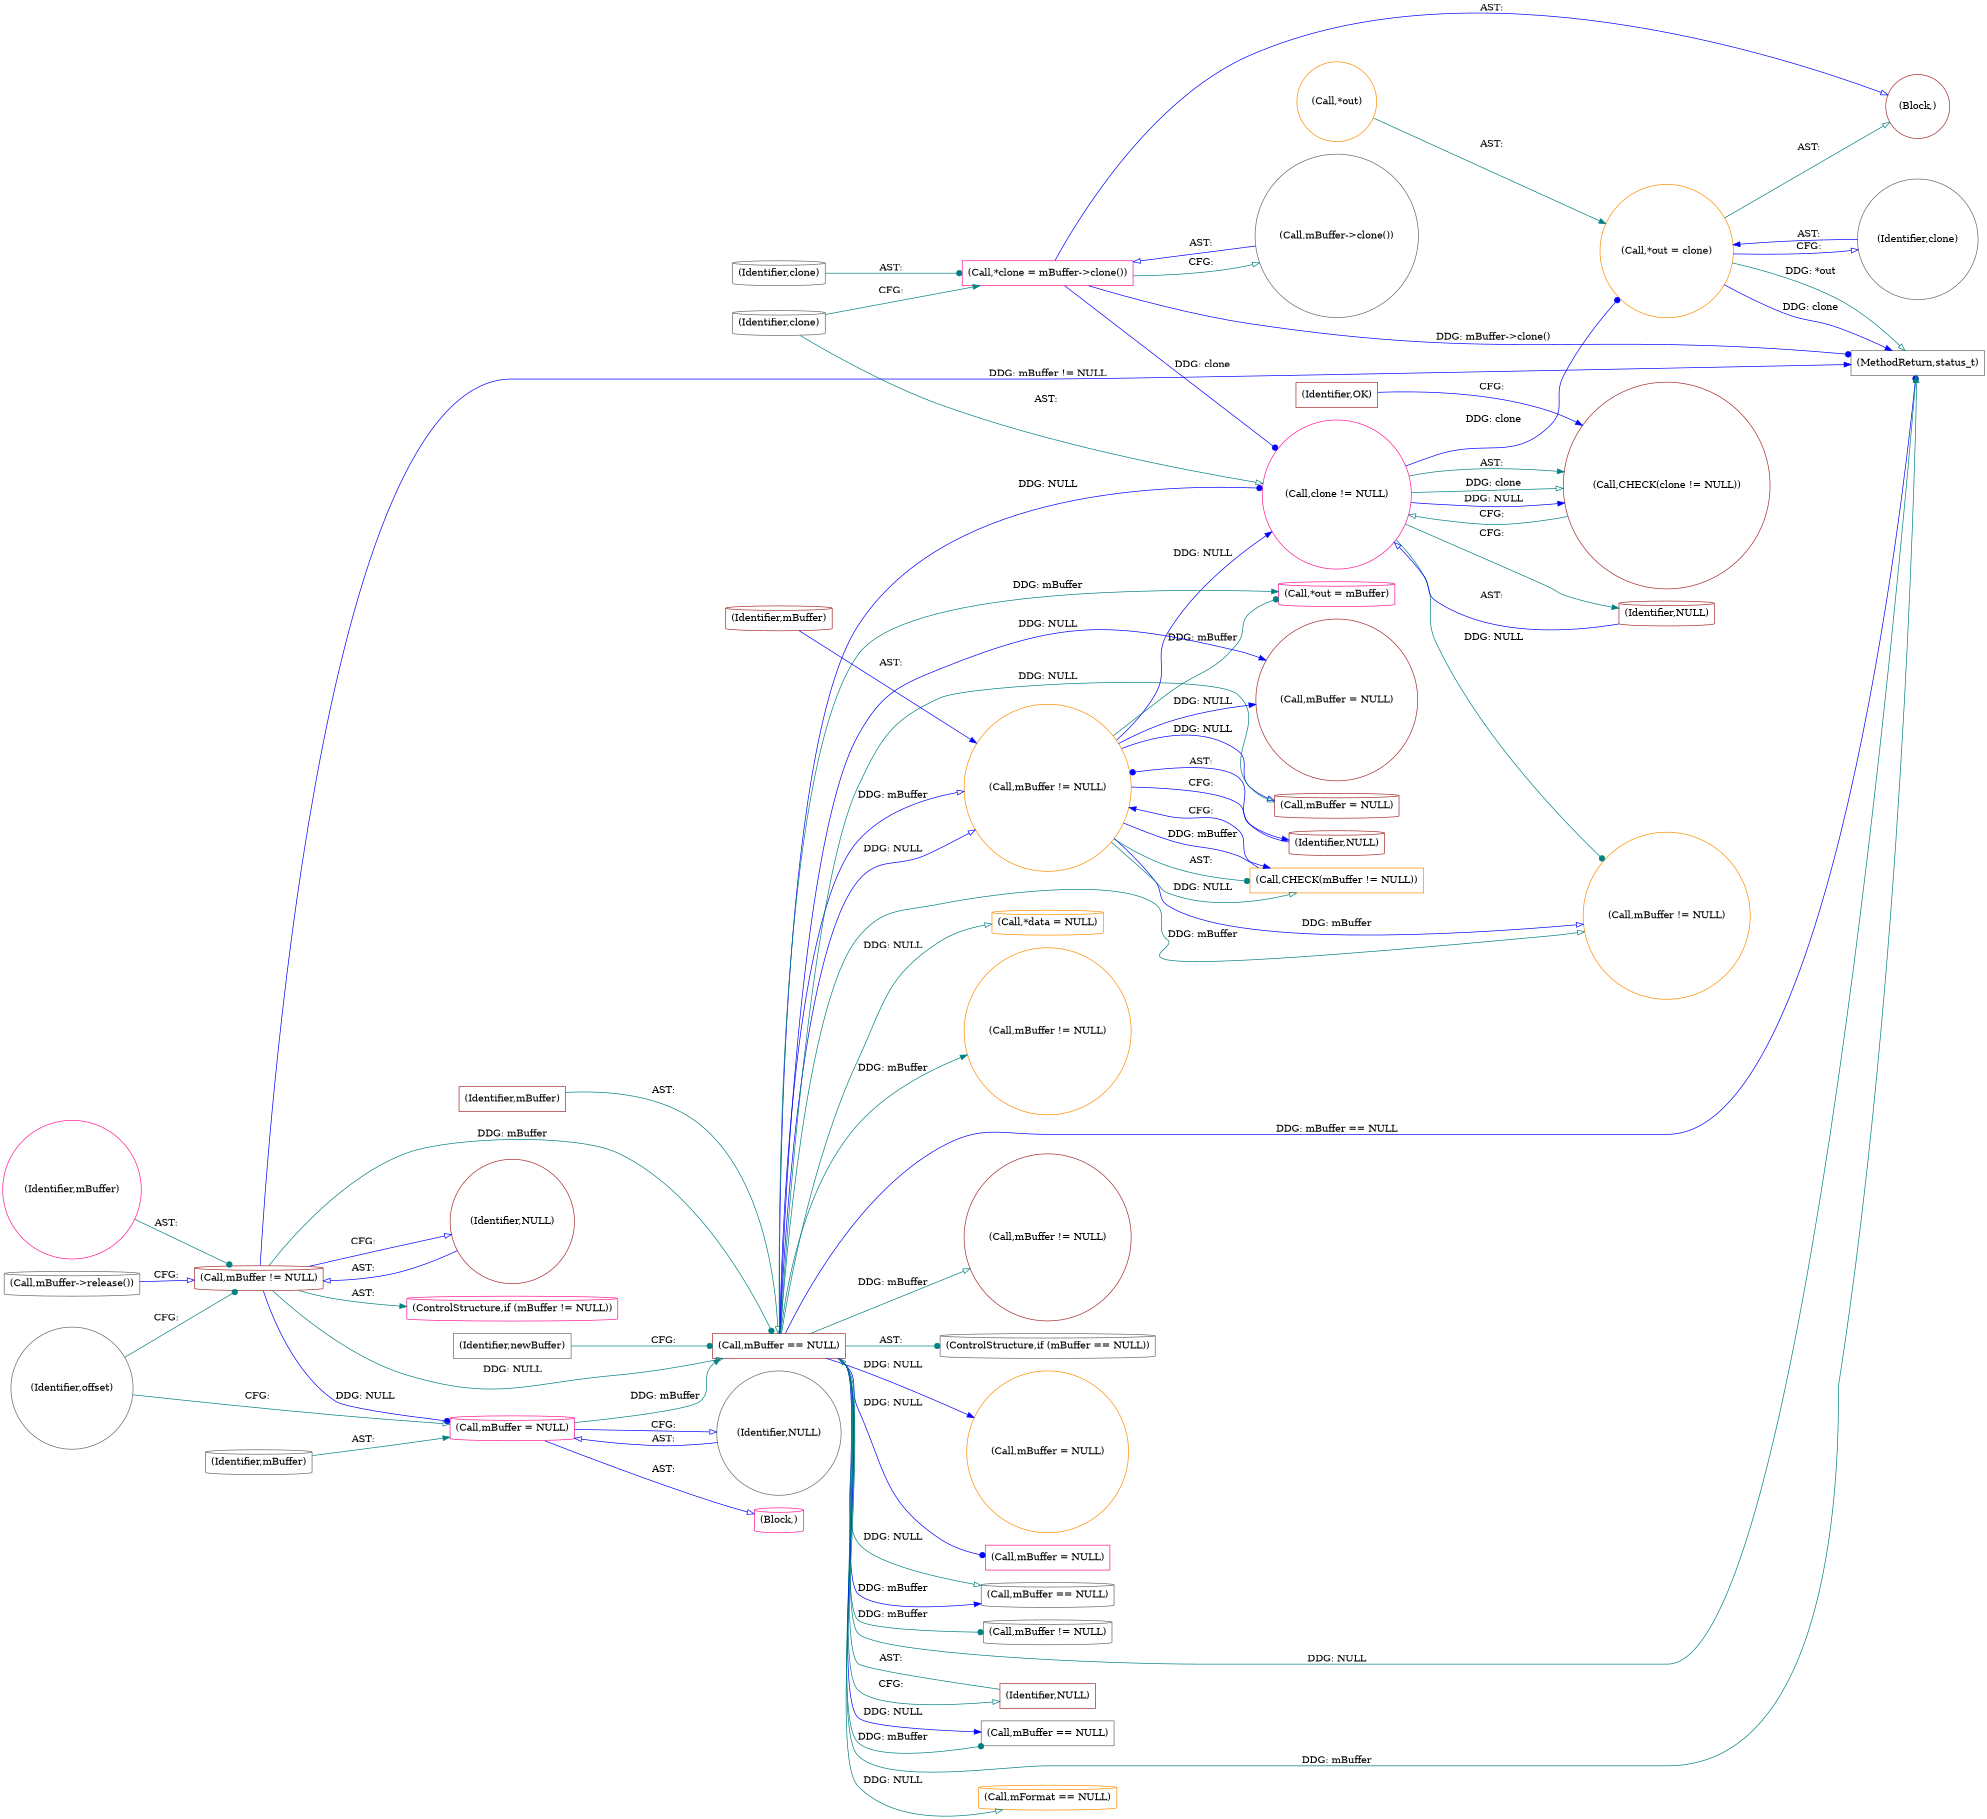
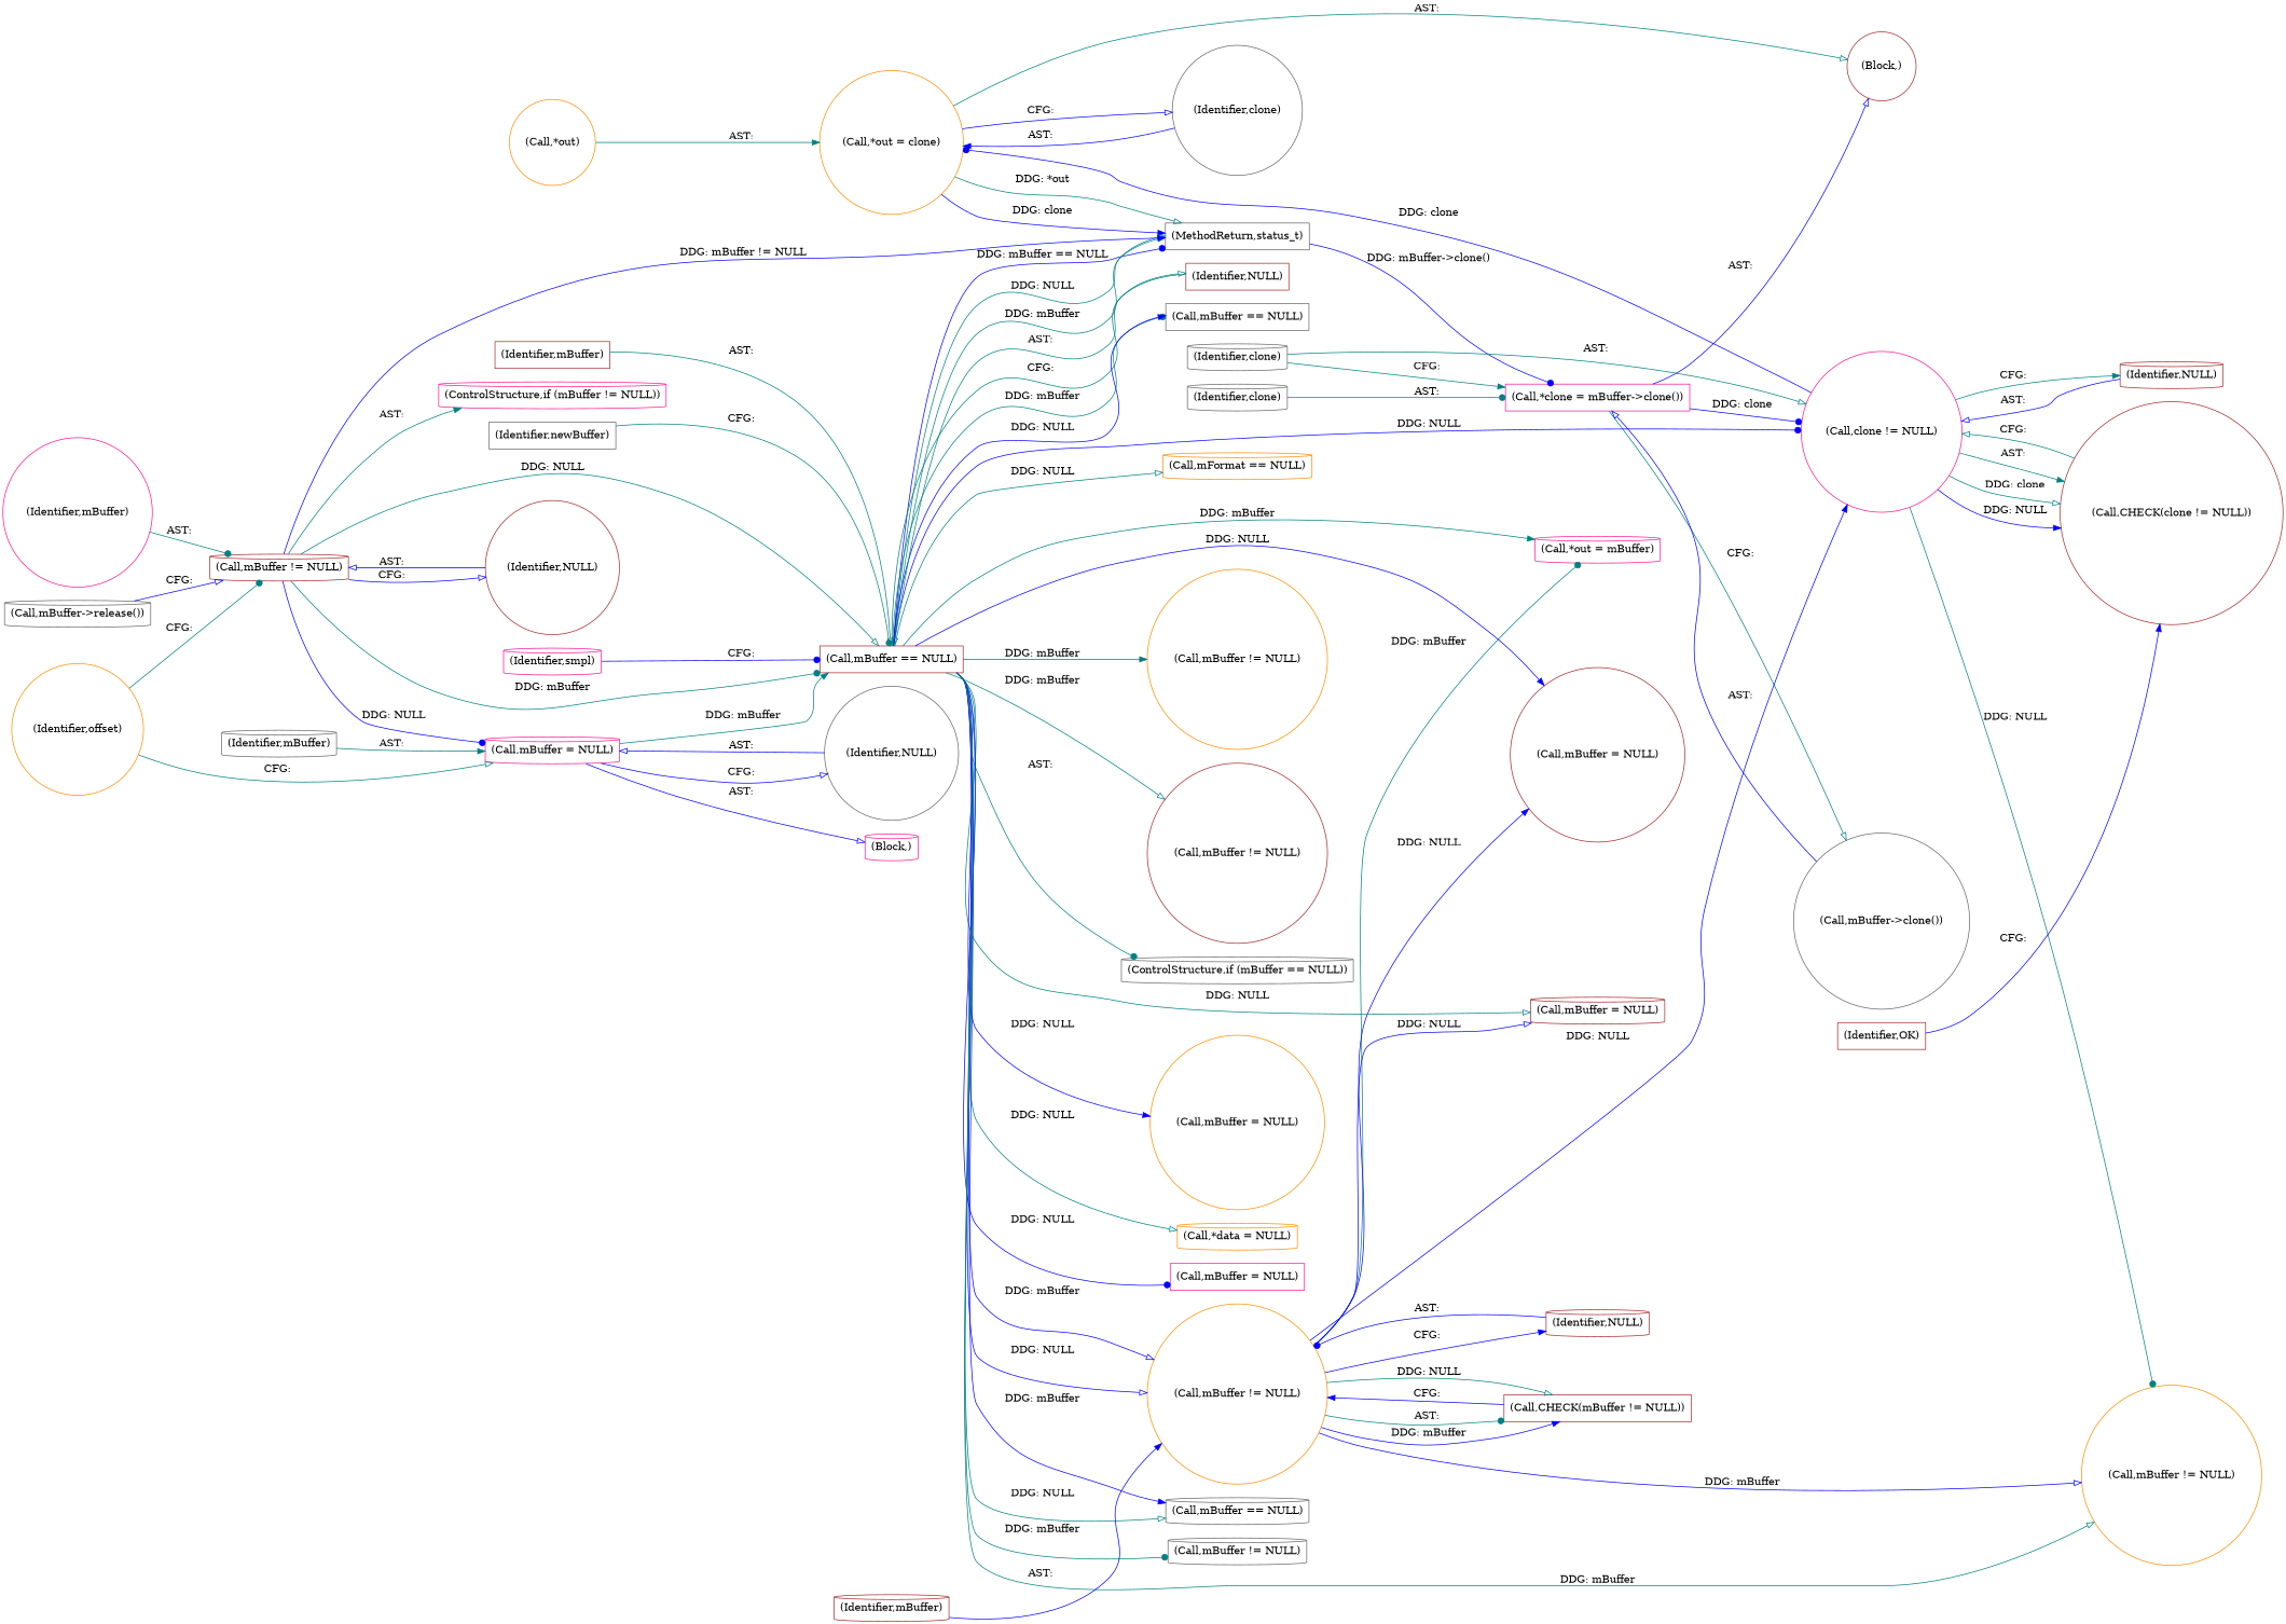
  digraph {
    rankdir=LR
    node [color=brown shape=cylinder]
    edge [arrowhead=onormal color=teal]
    n1 [color=darkorange label="(Call,*out = clone)" shape=circle]
    n2 [color=gray40 label="(Identifier,clone)" shape=circle]
    n3 [label="(Block,)" shape=circle]
    n4 [color=gray40 label="(MethodReturn,status_t)" shape=box]
    n5 [color=deeppink label="(Call,clone != NULL)" shape=circle]
    n6 [label="(Call,CHECK(clone != NULL))" shape=circle]
    n7 [label="(Identifier,NULL)"]
    n8 [color=darkorange label="(Call,mBuffer != NULL)" shape=circle]
    n9 [color=deeppink label="(Call,*clone = mBuffer->clone())" shape=box]
    n10 [color=gray40 label="(Call,mBuffer->clone())" shape=circle]
    n11 [color=darkorange label="(Call,mBuffer != NULL)" shape=circle]
    n12 [color=deeppink label="(Call,*out = mBuffer)"]
    n13 [label="(Call,mBuffer = NULL)" shape=circle]
-   n14 [color=darkorange label="(Call,CHECK(mBuffer != NULL))" shape=box]
+   n14 [label="(Call,CHECK(mBuffer != NULL))" shape=box]
    n15 [label="(Call,mBuffer = NULL)"]
    n16 [label="(Identifier,NULL)"]
    n17 [label="(Call,mBuffer == NULL)" shape=box]
    n18 [color=darkorange label="(Call,mBuffer != NULL)" shape=circle]
    n19 [label="(Call,mBuffer != NULL)" shape=circle]
    n20 [color=gray40 label="(ControlStructure,if (mBuffer == NULL))"]
    n21 [color=darkorange label="(Call,mBuffer = NULL)" shape=circle]
    n22 [color=darkorange label="(Call,*data = NULL)"]
    n23 [color=deeppink label="(Call,mBuffer = NULL)" shape=box]
    n24 [color=gray40 label="(Call,mBuffer == NULL)"]
    n25 [color=gray40 label="(Call,mBuffer != NULL)"]
    n26 [label="(Identifier,NULL)" shape=box]
    n27 [color=gray40 label="(Call,mBuffer == NULL)" shape=box]
    n28 [color=darkorange label="(Call,mFormat == NULL)"]
    n29 [color=deeppink label="(Call,mBuffer = NULL)"]
    n30 [color=deeppink label="(Block,)"]
    n31 [color=gray40 label="(Identifier,NULL)" shape=circle]
    n32 [label="(Call,mBuffer != NULL)"]
    n33 [color=deeppink label="(ControlStructure,if (mBuffer != NULL))"]
    n34 [label="(Identifier,NULL)" shape=circle]
    n35 [label="(Identifier,mBuffer)"]
+   n36 [color=deeppink label="(Identifier,smpl)"]
    n37 [color=gray40 label="(Identifier,mBuffer)"]
    n38 [color=deeppink label="(Identifier,mBuffer)" shape=circle]
    n39 [label="(Identifier,mBuffer)" shape=box]
    n40 [label="(Identifier,OK)" shape=box]
    n41 [color=gray40 label="(Identifier,newBuffer)" shape=box]
    n42 [color=darkorange label="(Call,*out)" shape=circle]
    n43 [color=gray40 label="(Call,mBuffer->release())"]
    n44 [color=gray40 label="(Identifier,clone)"]
-   n45 [color=gray40 label="(Identifier,offset)" shape=circle]
+   n45 [color=darkorange label="(Identifier,offset)" shape=circle]
    n46 [color=gray40 label="(Identifier,clone)"]
    n1 -> n2 [color=blue label="CFG: "]
    n1 -> n3 [label="AST: "]
    n1 -> n4 [label="DDG: *out"]
    n1 -> n4 [arrowhead=normal color=blue label="DDG: clone"]
    n2 -> n1 [arrowhead=normal color=blue label="AST: "]
    n5 -> n1 [arrowhead=dot color=blue label="DDG: clone"]
    n5 -> n6 [arrowhead=normal label="AST: "]
    n5 -> n6 [label="DDG: clone"]
    n5 -> n6 [arrowhead=normal color=blue label="DDG: NULL"]
    n5 -> n7 [arrowhead=normal label="CFG: "]
    n5 -> n8 [arrowhead=dot label="DDG: NULL"]
    n6 -> n5 [label="CFG: "]
    n7 -> n5 [color=blue label="AST: "]
    n9 -> n3 [color=blue label="AST: "]
-   n9 -> n4 [arrowhead=dot color=blue label="DDG: mBuffer->clone()"]
+   n4 -> n9 [arrowhead=dot color=blue label="DDG: mBuffer->clone()"]
    n9 -> n5 [arrowhead=dot color=blue label="DDG: clone"]
    n9 -> n10 [label="CFG: "]
    n10 -> n9 [color=blue label="AST: "]
    n11 -> n5 [arrowhead=normal color=blue label="DDG: NULL"]
    n11 -> n8 [color=blue label="DDG: mBuffer"]
    n11 -> n12 [arrowhead=dot label="DDG: mBuffer"]
    n11 -> n13 [arrowhead=normal color=blue label="DDG: NULL"]
    n11 -> n14 [arrowhead=dot label="AST: "]
    n11 -> n14 [arrowhead=normal color=blue label="DDG: mBuffer"]
    n11 -> n14 [label="DDG: NULL"]
    n11 -> n15 [color=blue label="DDG: NULL"]
    n11 -> n16 [arrowhead=normal color=blue label="CFG: "]
    n14 -> n11 [arrowhead=normal color=blue label="CFG: "]
    n16 -> n11 [arrowhead=dot color=blue label="AST: "]
    n17 -> n4 [arrowhead=dot color=blue label="DDG: mBuffer == NULL"]
    n17 -> n4 [arrowhead=normal label="DDG: NULL"]
    n17 -> n4 [label="DDG: mBuffer"]
    n17 -> n5 [arrowhead=dot color=blue label="DDG: NULL"]
    n17 -> n8 [label="DDG: mBuffer"]
    n17 -> n11 [color=blue label="DDG: mBuffer"]
    n17 -> n11 [color=blue label="DDG: NULL"]
    n17 -> n12 [arrowhead=normal label="DDG: mBuffer"]
    n17 -> n13 [arrowhead=normal color=blue label="DDG: NULL"]
    n17 -> n15 [label="DDG: NULL"]
    n17 -> n18 [arrowhead=normal label="DDG: mBuffer"]
    n17 -> n19 [label="DDG: mBuffer"]
    n17 -> n20 [arrowhead=dot label="AST: "]
    n17 -> n21 [arrowhead=normal color=blue label="DDG: NULL"]
    n17 -> n22 [label="DDG: NULL"]
    n17 -> n23 [arrowhead=dot color=blue label="DDG: NULL"]
    n17 -> n24 [arrowhead=normal color=blue label="DDG: mBuffer"]
    n17 -> n24 [label="DDG: NULL"]
    n17 -> n25 [arrowhead=dot label="DDG: mBuffer"]
    n17 -> n26 [label="CFG: "]
    n17 -> n27 [arrowhead=dot label="DDG: mBuffer"]
    n17 -> n27 [arrowhead=normal color=blue label="DDG: NULL"]
    n17 -> n28 [label="DDG: NULL"]
    n26 -> n17 [label="AST: "]
    n29 -> n17 [arrowhead=normal label="DDG: mBuffer"]
    n29 -> n30 [color=blue label="AST: "]
    n29 -> n31 [color=blue label="CFG: "]
    n31 -> n29 [color=blue label="AST: "]
    n32 -> n4 [arrowhead=normal color=blue label="DDG: mBuffer != NULL"]
    n32 -> n17 [arrowhead=dot label="DDG: mBuffer"]
    n32 -> n17 [label="DDG: NULL"]
    n32 -> n29 [arrowhead=dot color=blue label="DDG: NULL"]
    n32 -> n33 [arrowhead=normal label="AST: "]
    n32 -> n34 [color=blue label="CFG: "]
    n34 -> n32 [color=blue label="AST: "]
    n35 -> n11 [arrowhead=normal color=blue label="AST: "]
+   n36 -> n17 [arrowhead=dot color=blue label="CFG: "]
    n37 -> n29 [arrowhead=normal label="AST: "]
    n38 -> n32 [arrowhead=dot label="AST: "]
    n39 -> n17 [label="AST: "]
    n40 -> n6 [arrowhead=normal color=blue label="CFG: "]
    n41 -> n17 [arrowhead=dot label="CFG: "]
    n42 -> n1 [arrowhead=normal label="AST: "]
    n43 -> n32 [color=blue label="CFG: "]
    n44 -> n5 [label="AST: "]
    n44 -> n9 [arrowhead=normal label="CFG: "]
    n45 -> n29 [label="CFG: "]
    n45 -> n32 [arrowhead=dot label="CFG: "]
    n46 -> n9 [arrowhead=dot label="AST: "]
  }
